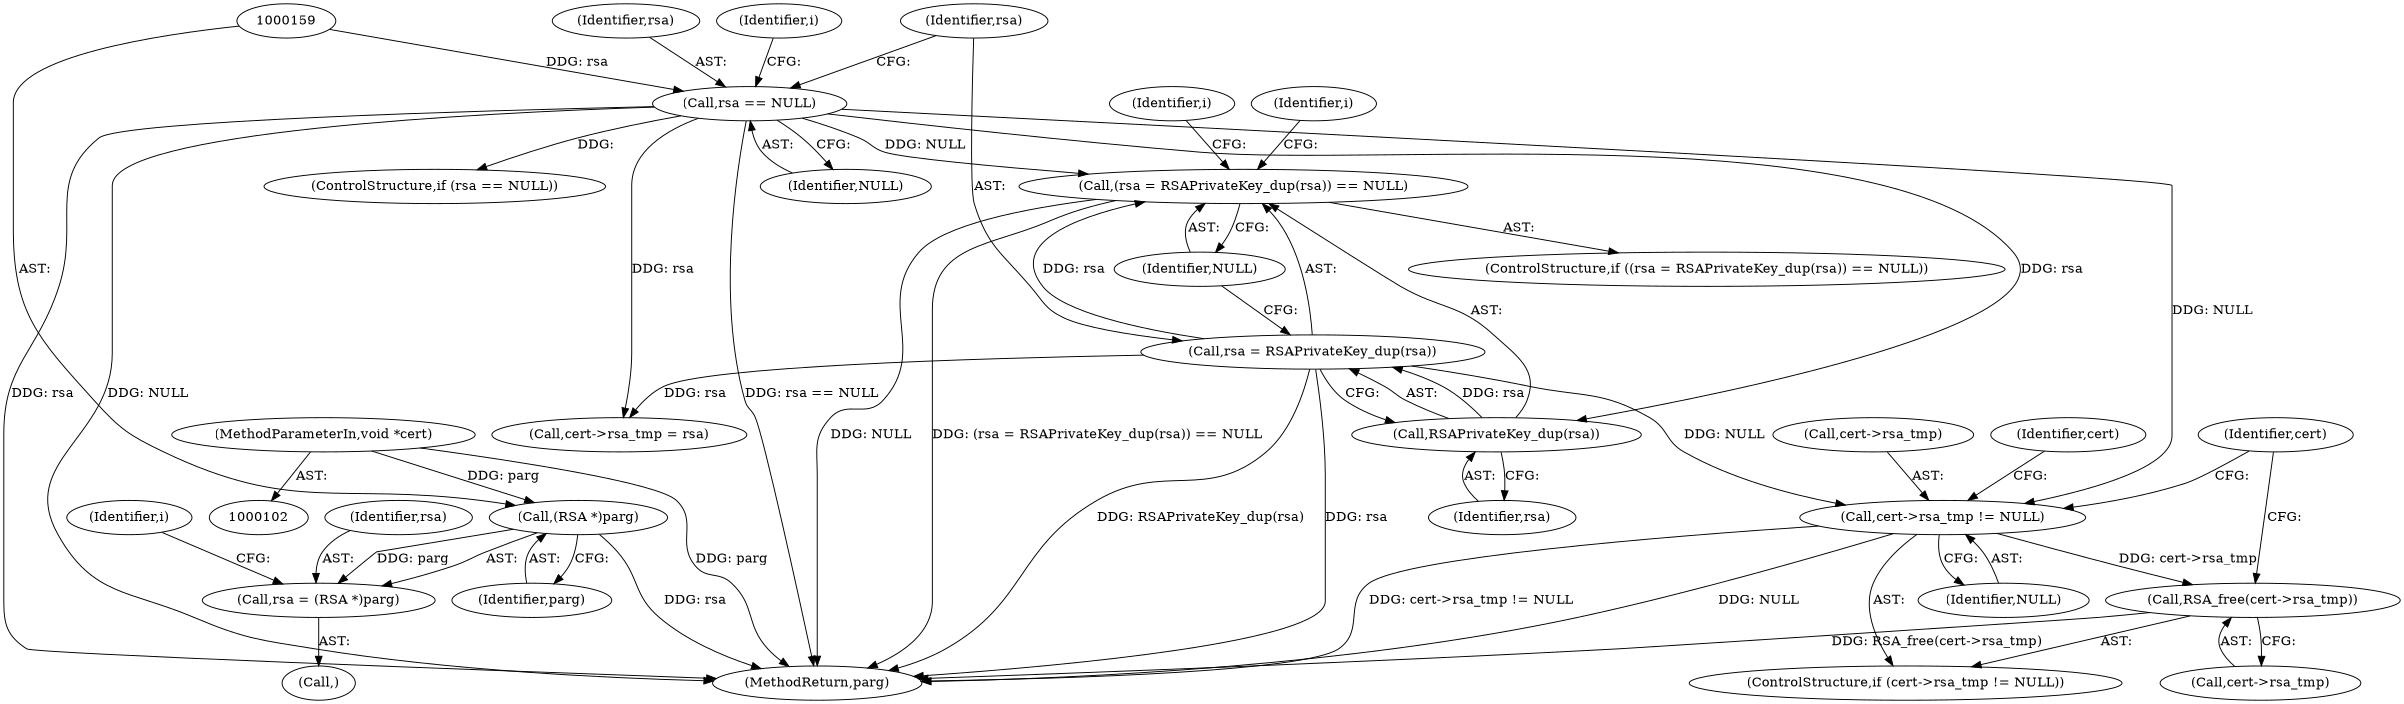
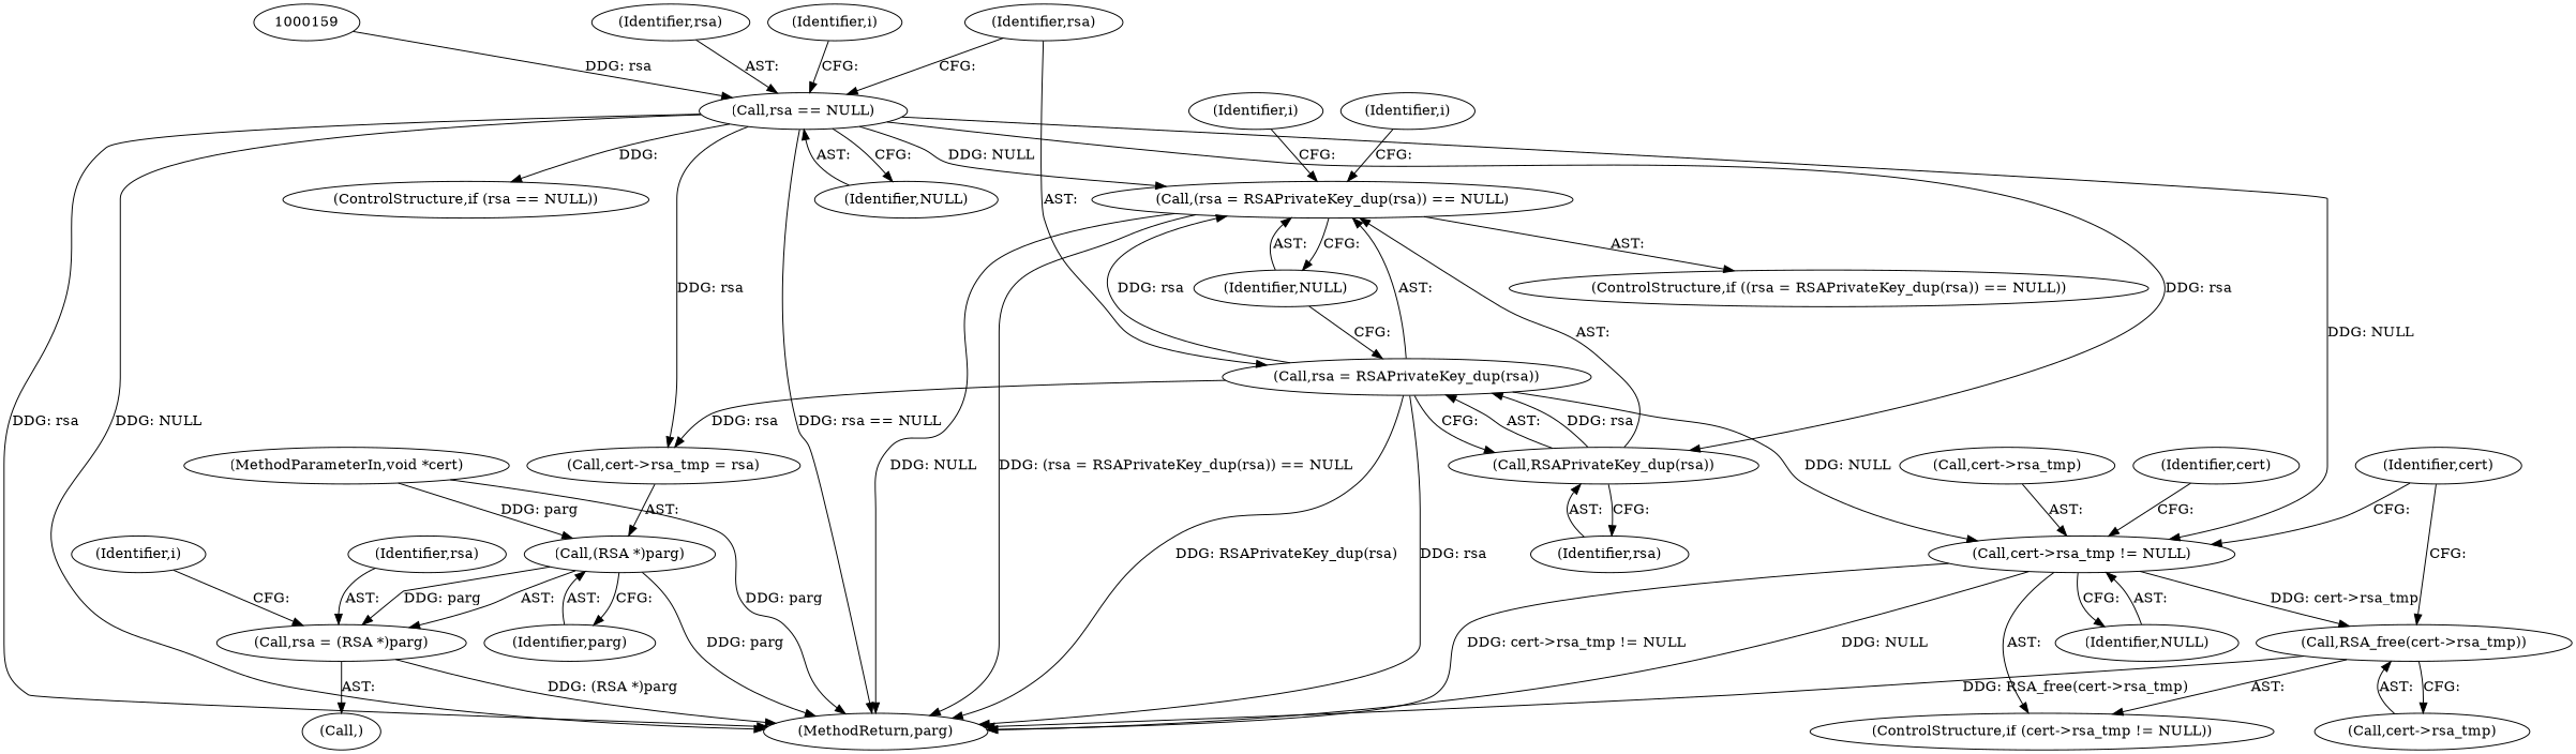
  digraph {
    n1 [label="(Call,RSA_free(cert->rsa_tmp))"]
    n2 [label="(ControlStructure,if (cert->rsa_tmp != NULL))"]
    n3 [label="(MethodReturn,parg)"]
    n4 [label="(Call,cert->rsa_tmp)"]
    n5 [label="(Call,cert->rsa_tmp != NULL)"]
    n6 [label="(Identifier,NULL)"]
    n7 [label="(Call,(rsa = RSAPrivateKey_dup(rsa)) == NULL)"]
    n8 [label="(Identifier,NULL)"]
    n9 [label="(ControlStructure,if ((rsa = RSAPrivateKey_dup(rsa)) == NULL))"]
    n10 [label="(Call,rsa = RSAPrivateKey_dup(rsa))"]
    n11 [label="(Call,RSAPrivateKey_dup(rsa))"]
    n12 [label="(Call,cert->rsa_tmp = rsa)"]
    n13 [label="(Identifier,rsa)"]
    n14 [label="(Call,rsa == NULL)"]
    n15 [label="(Identifier,NULL)"]
    n16 [label="(ControlStructure,if (rsa == NULL))"]
    n17 [label="(Call,rsa = (RSA *)parg)"]
    n18 [label="(Call,)"]
    n19 [label="(Call,(RSA *)parg)"]
    n20 [label="(Identifier,parg)"]
    n21 [label="(MethodParameterIn,void *cert)"]
-   1000102
    n23 [label="(Identifier,cert)"]
    n24 [label="(Identifier,rsa)"]
    n25 [label="(Call,cert->rsa_tmp)"]
    n26 [label="(Identifier,rsa)"]
    n27 [label="(Identifier,rsa)"]
    n28 [label="(Identifier,i)"]
    n29 [label="(Identifier,i)"]
    n30 [label="(Identifier,cert)"]
    n31 [label="(Identifier,i)"]
    n32 [label="(Identifier,i)"]
    1000159
    n1 -> n2 [label="AST: "]
    n1 -> n3 [label="DDG: RSA_free(cert->rsa_tmp)"]
    n1 -> n4 [label="CFG: "]
    n4 -> n1 [label="AST: "]
    n5 -> n1 [label="DDG: cert->rsa_tmp"]
    n5 -> n2 [label="AST: "]
    n5 -> n3 [label="DDG: NULL"]
    n5 -> n3 [label="DDG: cert->rsa_tmp != NULL"]
    n5 -> n6 [label="CFG: "]
    n6 -> n5 [label="AST: "]
    n7 -> n3 [label="DDG: NULL"]
    n7 -> n3 [label="DDG: (rsa = RSAPrivateKey_dup(rsa)) == NULL"]
    n7 -> n8 [label="CFG: "]
    n7 -> n9 [label="AST: "]
    n8 -> n7 [label="AST: "]
    n8 -> n10 [label="CFG: "]
    n10 -> n3 [label="DDG: rsa"]
    n10 -> n3 [label="DDG: RSAPrivateKey_dup(rsa)"]
    n10 -> n5 [label="DDG: NULL"]
    n10 -> n7 [label="AST: "]
    n10 -> n7 [label="DDG: rsa"]
    n10 -> n11 [label="CFG: "]
    n10 -> n12 [label="DDG: rsa"]
    n11 -> n7 [label="AST: "]
    n11 -> n10 [label="AST: "]
    n11 -> n10 [label="DDG: rsa"]
    n11 -> n13 [label="CFG: "]
    n13 -> n11 [label="AST: "]
    n14 -> n3 [label="DDG: rsa"]
    n14 -> n3 [label="DDG: NULL"]
    n14 -> n3 [label="DDG: rsa == NULL"]
    n14 -> n5 [label="DDG: NULL"]
    n14 -> n7 [label="DDG: NULL"]
    n14 -> n11 [label="DDG: rsa"]
    n14 -> n12 [label="DDG: rsa"]
    n14 -> n15 [label="CFG: "]
    n14 -> n16 [label="DDG: "]
    n15 -> n14 [label="AST: "]
+   n17 -> n3 [label="DDG: (RSA *)parg"]
    n17 -> n18 [label="AST: "]
-   n19 -> n3 [label="DDG: rsa"]
+   n19 -> n3 [label="DDG: parg"]
    n19 -> n17 [label="AST: "]
    n19 -> n17 [label="DDG: parg"]
    n19 -> n20 [label="CFG: "]
    n20 -> n19 [label="AST: "]
    n21 -> n3 [label="DDG: parg"]
    n21 -> n19 [label="DDG: parg"]
-   n21 -> 1000102 [label="AST: "]
    n23 -> n1 [label="CFG: "]
    n23 -> n5 [label="CFG: "]
    n24 -> n17 [label="AST: "]
    n25 -> n5 [label="AST: "]
    n26 -> n14 [label="AST: "]
    n27 -> n10 [label="AST: "]
    n27 -> n14 [label="CFG: "]
    n28 -> n7 [label="CFG: "]
    n29 -> n7 [label="CFG: "]
    n30 -> n5 [label="CFG: "]
    n31 -> n14 [label="CFG: "]
    n32 -> n17 [label="CFG: "]
    1000159 -> n14 [label="DDG: rsa"]
-   1000159 -> n19 [label="AST: "]
+   n12 -> n19 [label="AST: "]
  }
